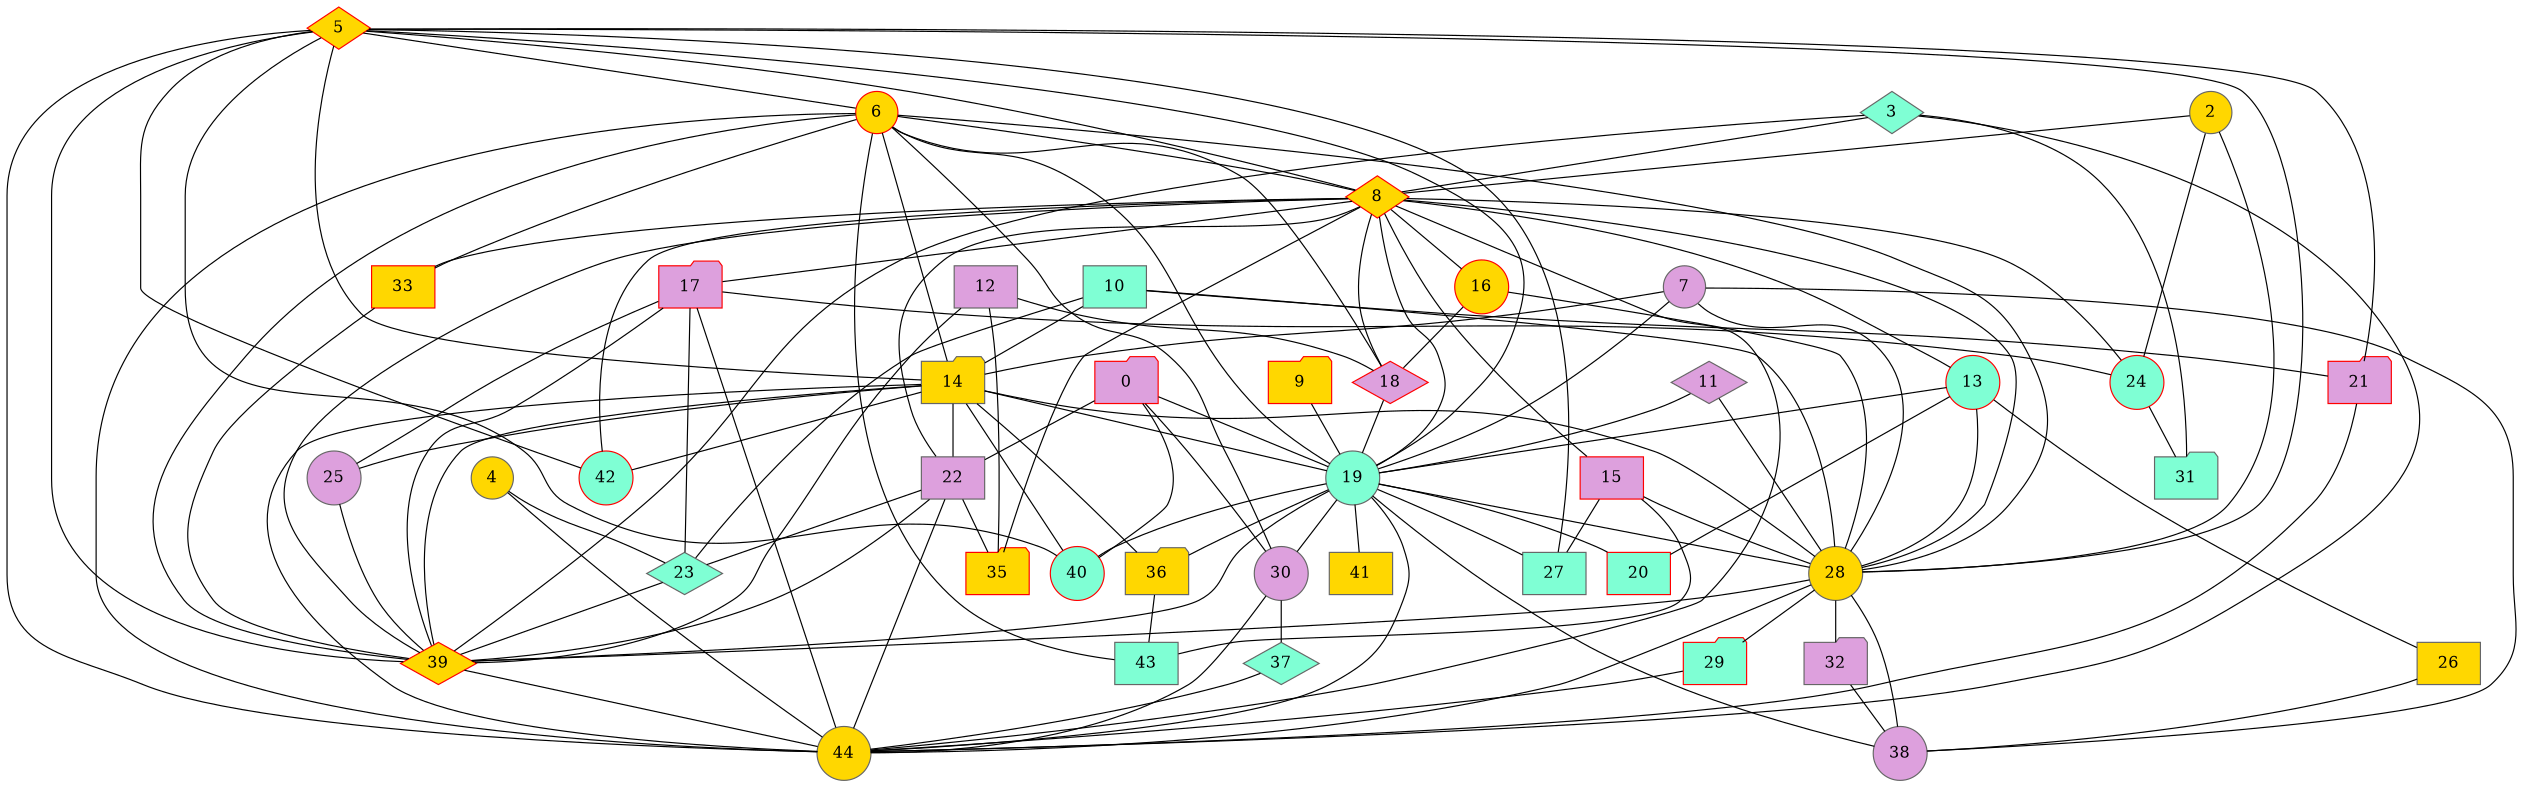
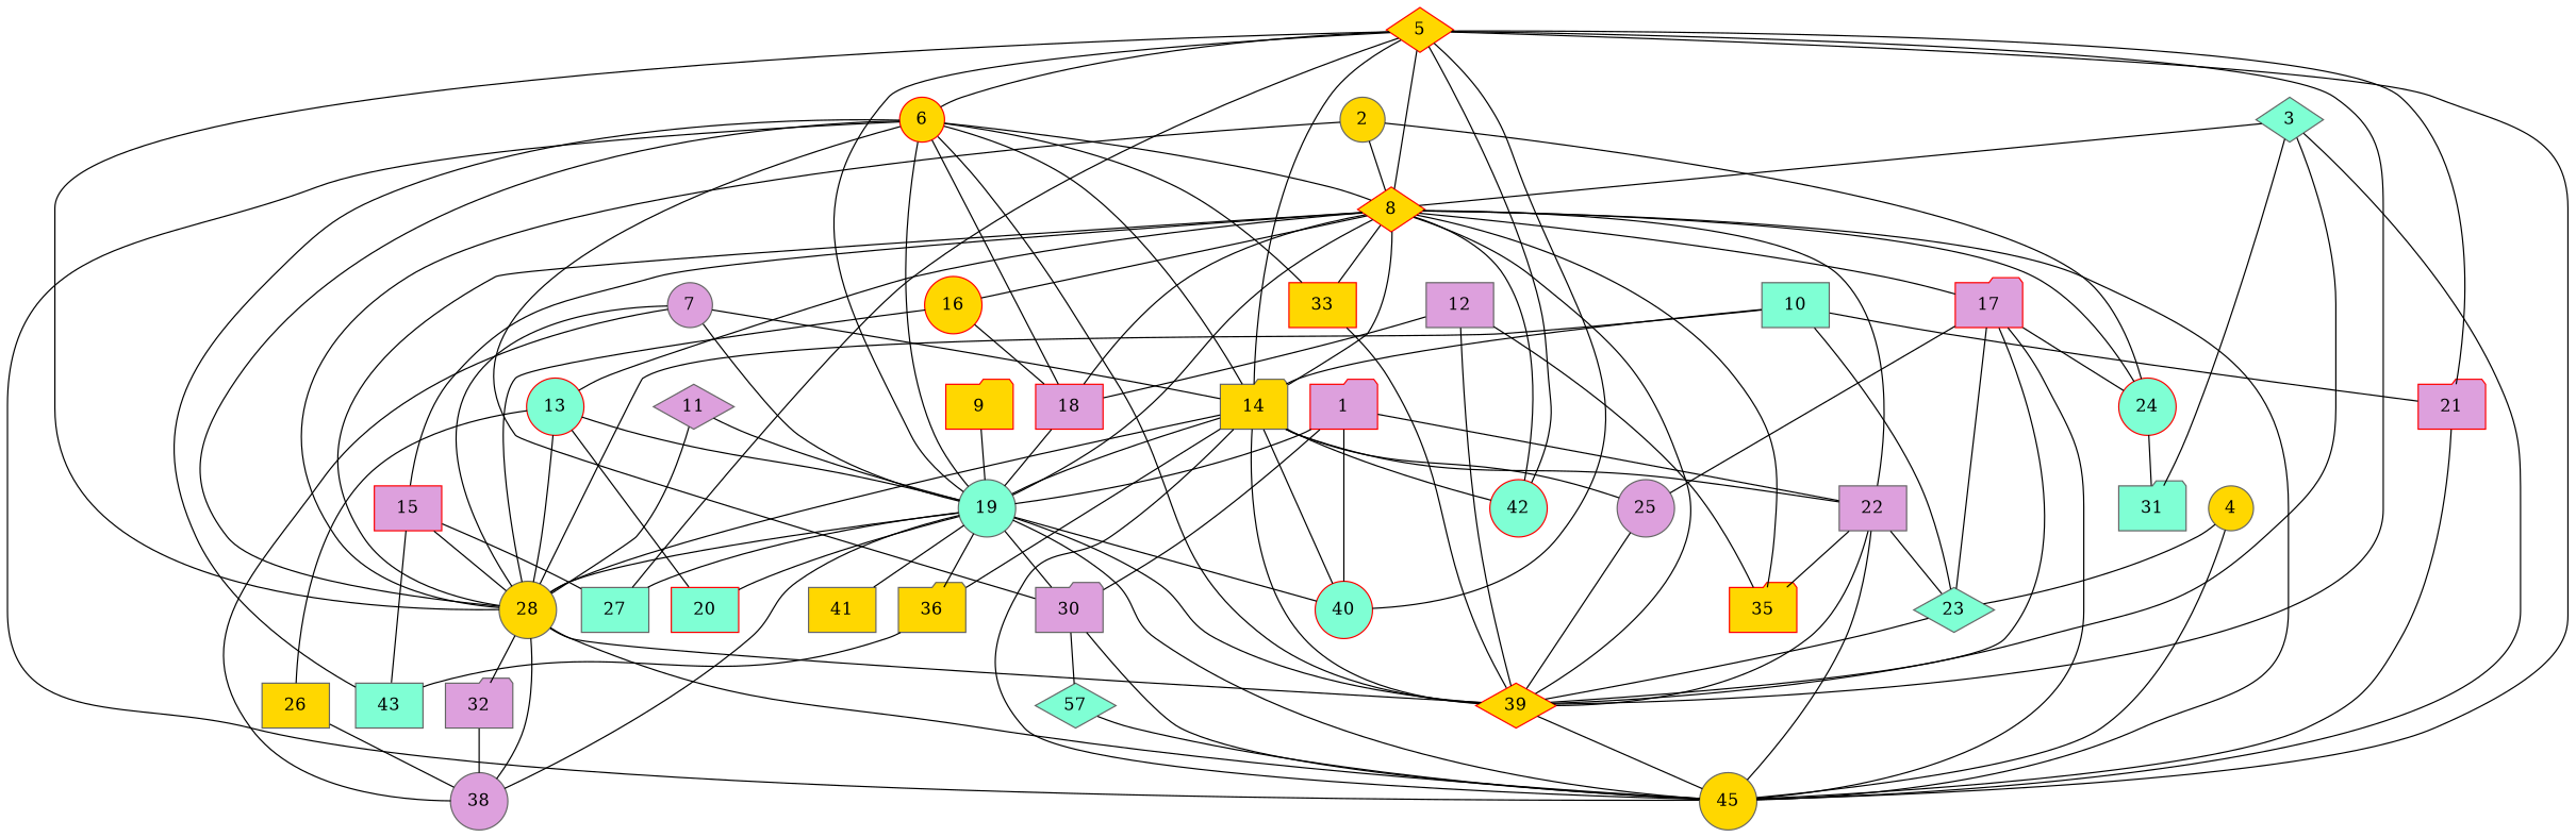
  graph {
    node [color=gray40 fillcolor=gold shape=circle style=filled]
    edge [weight=1.0]
-   1 [color=red fillcolor=plum shape=folder label=0]
+   1 [color=red fillcolor=plum shape=folder]
    19 [fillcolor=aquamarine]
    22 [fillcolor=plum shape=box]
-   30 [fillcolor=plum]
+   30 [fillcolor=plum shape=folder]
    40 [color=red fillcolor=aquamarine]
    28
    39 [color=red shape=diamond]
-   44
+   44 [label=45]
    27 [fillcolor=aquamarine shape=box]
    38 [fillcolor=plum]
    20 [color=red fillcolor=aquamarine shape=box]
    36 [shape=folder]
    41 [shape=box]
    23 [fillcolor=aquamarine shape=diamond]
    35 [color=red shape=folder]
-   37 [fillcolor=aquamarine shape=diamond]
+   37 [fillcolor=aquamarine shape=diamond label=57]
    8 [color=red shape=diamond]
    2
    24 [color=red fillcolor=aquamarine]
    14 [shape=folder]
    42 [color=red fillcolor=aquamarine]
-   18 [color=red fillcolor=plum shape=diamond]
+   18 [color=red fillcolor=plum shape=box]
    33 [color=red shape=box]
    13 [color=red fillcolor=aquamarine]
    15 [color=red fillcolor=plum shape=box]
    16 [color=red]
    17 [color=red fillcolor=plum shape=folder]
    31 [fillcolor=aquamarine shape=folder]
-   29 [color=red fillcolor=aquamarine shape=folder]
    32 [fillcolor=plum shape=folder]
    3 [fillcolor=aquamarine shape=diamond]
    4
    5 [color=red shape=diamond]
    6 [color=red]
    21 [color=red fillcolor=plum shape=folder]
    43 [fillcolor=aquamarine shape=box]
    25 [fillcolor=plum]
    7 [fillcolor=plum]
    26 [shape=box]
    9 [color=red shape=folder]
    10 [fillcolor=aquamarine shape=box]
    11 [fillcolor=plum shape=diamond]
    12 [fillcolor=plum shape=box]
    1 -- 19
    1 -- 22
    1 -- 30
    1 -- 40
    19 -- 30
    19 -- 40
    19 -- 28
    19 -- 39
    19 -- 44
    19 -- 27
    19 -- 38
    19 -- 20
    19 -- 36
    19 -- 41
    22 -- 39
    22 -- 44
    22 -- 23
    22 -- 35
    30 -- 44
    30 -- 37
    28 -- 39
    28 -- 44
    28 -- 38
-   28 -- 29
    28 -- 32
    39 -- 44
    36 -- 43
    23 -- 39 [weight=2.0]
    37 -- 44
    8 -- 19
    8 -- 22
    8 -- 28
    8 -- 39
    8 -- 44
    8 -- 35
    8 -- 24
+   8 -- 14 [weight=3.0]
    8 -- 42
    8 -- 18
    8 -- 33
    8 -- 13
    8 -- 15
    8 -- 16
    8 -- 17 [weight=2.0]
    2 -- 28
    2 -- 8
    2 -- 24
    24 -- 31
    14 -- 19 [weight=5.0]
    14 -- 22 [weight=2.0]
    14 -- 40
    14 -- 28 [weight=3.0]
    14 -- 39 [weight=4.0]
    14 -- 44 [weight=3.0]
    14 -- 36
    14 -- 42
    14 -- 25 [weight=2.0]
    18 -- 19
    33 -- 39
    13 -- 19
    13 -- 28
    13 -- 20
    13 -- 26
    15 -- 28
    15 -- 27
    15 -- 43
    16 -- 28
    16 -- 18
    17 -- 39
    17 -- 44
    17 -- 23
    17 -- 24
    17 -- 25
-   29 -- 44
    32 -- 38
    3 -- 39
    3 -- 44
    3 -- 8
    3 -- 31
    4 -- 44
    4 -- 23
    5 -- 19
    5 -- 40
    5 -- 28 [weight=2.0]
    5 -- 39 [weight=2.0]
    5 -- 44 [weight=3.0]
    5 -- 27
    5 -- 8
    5 -- 14 [weight=3.0]
    5 -- 42
    5 -- 6
    5 -- 21
    6 -- 19
    6 -- 30
    6 -- 28 [weight=2.0]
    6 -- 39 [weight=2.0]
    6 -- 44
    6 -- 8
    6 -- 14 [weight=4.0]
    6 -- 18
    6 -- 33
    6 -- 43
    21 -- 44
    25 -- 39
    7 -- 19
    7 -- 28
    7 -- 38
    7 -- 14 [weight=2.0]
    26 -- 38
    9 -- 19
    10 -- 28
    10 -- 23
    10 -- 14
    10 -- 21
    11 -- 19
    11 -- 28
    12 -- 39
    12 -- 35
    12 -- 18
  }
